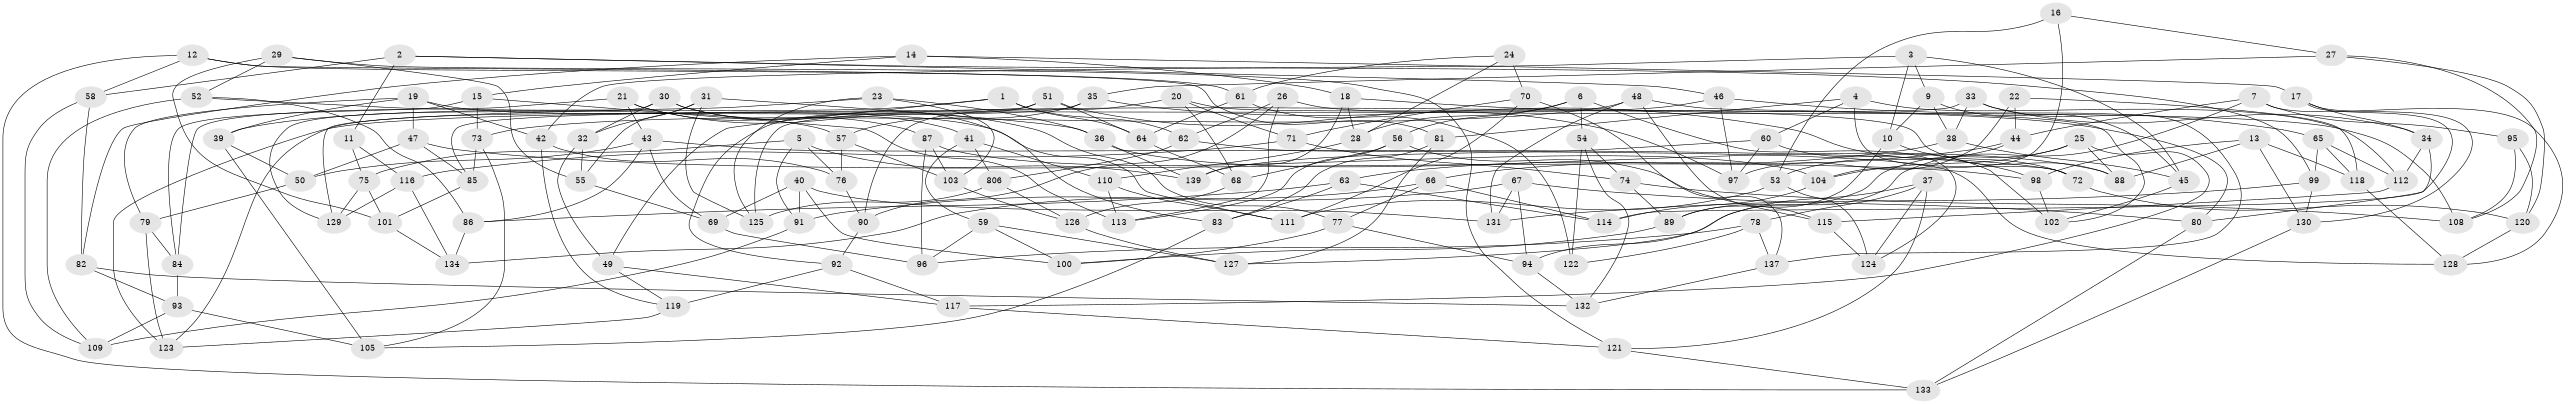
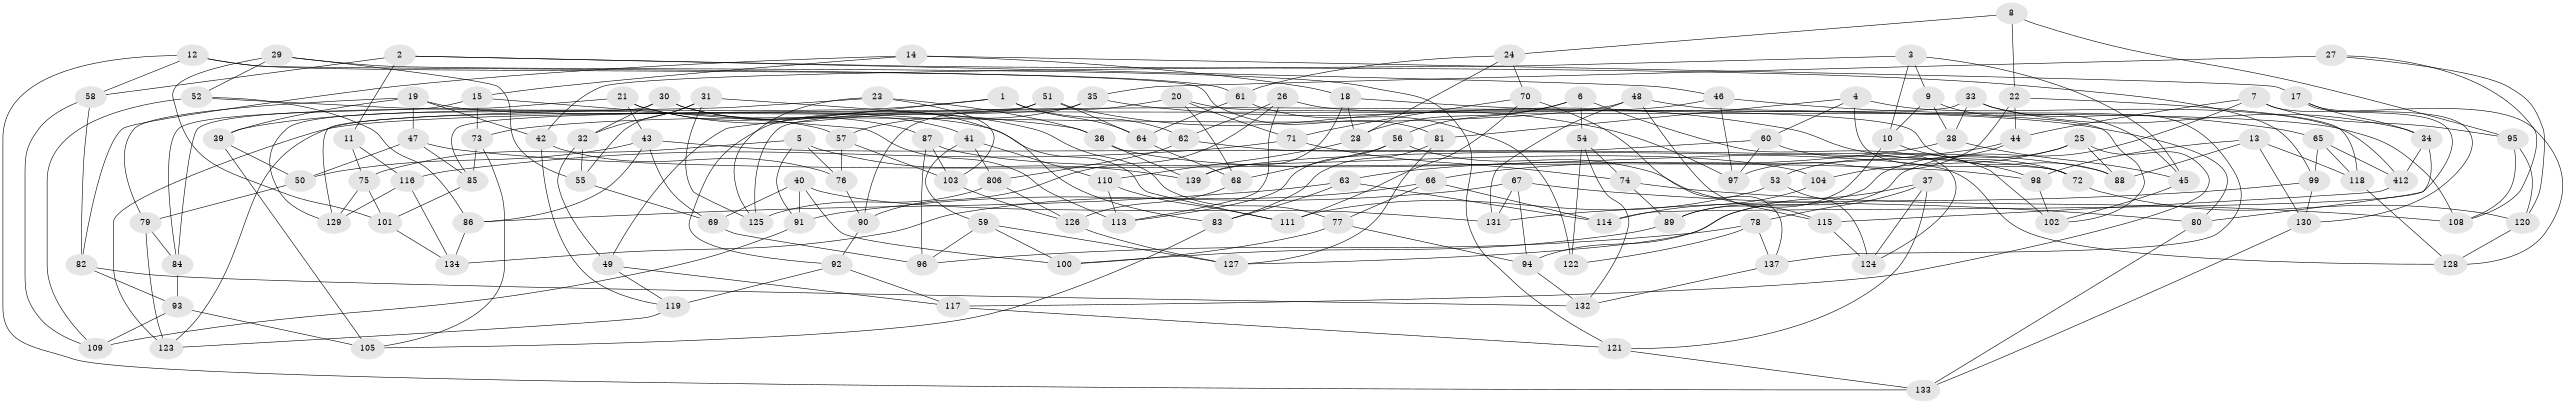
  graph {
    node [color=gray90 style=filled]
    1
    39
    49
    62
    64
    50
    105
    117
    119
    128
    n11 [label=806]
    68
    2
    11
    46
    58
    99
    75
    116
    97
    123
    65
    82
    109
    130
    131
    3
    9
    10
    42
    45
    38
    72
    89
    76
    102
    4
    60
    81
-   112
+   112 [label=412]
    n41 [label=139]
    120
    83
    127
    115
    5
    91
    129
    101
    90
    6
    28
    54
    56
    124
    110
    122
    74
    132
    113
    7
    44
    94
    95
    53
    66
    108
+   8
    22
    24
    118
    61
    70
    63
    100
    134
    12
    133
    13
    88
    98
    14
    15
    17
    18
    73
    84
    34
    114
    80
    93
    85
-   16
    27
    104
    35
    111
    19
    47
    79
    20
    71
    126
    92
    21
    43
    77
    87
    69
    86
    103
    96
    23
    36
    125
    n116 [label=137]
    25
    121
    26
    57
    29
    52
    55
    30
    32
    41
    59
    31
    33
    37
    78
    40
    48
    51
    67
    1 -- 39
    1 -- 49
    1 -- 62
    1 -- 64
    39 -- 50
    39 -- 105
    49 -- 117
    49 -- 119
    62 -- 128
    62 -- n11
    64 -- 68
    50 -- 79
    117 -- 121
    119 -- 123
    n11 -- 126
    n11 -- 125
    68 -- 126
    2 -- 11
    2 -- 46
    2 -- 58
    2 -- 99
    11 -- 75
    11 -- 116
    46 -- 97
    46 -- 123
    46 -- 65
    58 -- 82
    58 -- 109
    99 -- 130
    99 -- 131
    75 -- 129
    75 -- 101
    116 -- 129
    116 -- 134
    65 -- 99
    65 -- 112
    65 -- 118
    82 -- 132
    82 -- 93
    130 -- 133
    3 -- 9
    3 -- 10
    3 -- 42
    3 -- 45
    9 -- 10
    9 -- 45
    9 -- 38
    10 -- 72
    10 -- 89
    42 -- 119
    42 -- 76
    45 -- 102
    38 -- 45
    38 -- 63
    72 -- 120
    89 -- 100
    76 -- 90
    4 -- 72
    4 -- 60
    4 -- 81
    4 -- 112
    60 -- 97
    60 -- 102
    60 -- n41
    81 -- 83
    81 -- 127
    112 -- 115
    120 -- 128
    83 -- 105
    115 -- 124
    5 -- 75
    5 -- 76
    5 -- n41
    5 -- 91
    91 -- 109
    101 -- 134
    90 -- 92
    6 -- 28
    6 -- 54
    6 -- 56
    6 -- 124
    28 -- 110
    54 -- 122
    54 -- 74
    54 -- 132
    56 -- 68
    56 -- 115
    56 -- 113
    110 -- 113
    110 -- 111
    74 -- 89
    74 -- 108
    7 -- 128
    7 -- 44
    7 -- 94
    7 -- 95
    44 -- 53
    44 -- 66
    94 -- 132
    95 -- 120
    95 -- 108
    53 -- 124
    53 -- 111
    66 -- 134
    66 -- 114
    66 -- 77
+   8 -- 95
+   8 -- 22
+   8 -- 24
    22 -- 97
    22 -- 44
    22 -- 118
    24 -- 28
    24 -- 61
    24 -- 70
    118 -- 128
    61 -- 64
    61 -- 122
    70 -- 111
    70 -- 71
    70 -- n116
    63 -- 83
    63 -- 114
    63 -- 86
    12 -- 58
    12 -- 81
    12 -- 61
    12 -- 133
    13 -- 130
    13 -- 118
    13 -- 88
    13 -- 98
    98 -- 102
    14 -- 82
    14 -- 15
    14 -- 17
    14 -- 18
    15 -- 113
    15 -- 73
    15 -- 84
    17 -- 130
    17 -- 34
    17 -- 114
    18 -- n41
    18 -- 28
    18 -- 80
    73 -- 105
    73 -- 85
    84 -- 93
    34 -- 112
    34 -- 80
    80 -- 133
    93 -- 105
    93 -- 109
    85 -- 101
-   16 -- 53
-   16 -- 27
-   16 -- 104
    27 -- 120
    27 -- 108
    27 -- 35
    104 -- 114
    35 -- 123
    35 -- 98
    35 -- 57
    19 -- 39
    19 -- 42
    19 -- 111
    19 -- 47
    19 -- 79
    47 -- 50
    47 -- 98
    47 -- 85
    79 -- 123
    79 -- 84
    20 -- 68
    20 -- 90
    20 -- 88
    20 -- 71
    71 -- 116
    71 -- 74
    126 -- 127
    92 -- 117
    92 -- 119
    21 -- 84
    21 -- 43
    21 -- 77
    21 -- 87
    43 -- 50
    43 -- 72
    43 -- 69
    43 -- 86
    77 -- 94
    77 -- 100
    87 -- 104
    87 -- 103
    87 -- 96
    69 -- 96
    86 -- 134
    103 -- 126
    23 -- 129
    23 -- 103
    23 -- 36
    23 -- 125
    36 -- n41
    36 -- 88
    n116 -- 132
    25 -- 117
    25 -- 89
    25 -- 88
    25 -- 104
    121 -- 133
    26 -- 62
    26 -- 90
    26 -- 113
    26 -- 108
    57 -- 76
    57 -- 103
    29 -- 101
    29 -- 121
    29 -- 52
    29 -- 55
    52 -- 109
    52 -- 86
    52 -- 57
    55 -- 69
    30 -- 83
    30 -- 129
    30 -- 32
    30 -- 41
    32 -- 49
    32 -- 55
    41 -- n11
    41 -- 110
    41 -- 59
    59 -- 127
    59 -- 100
    59 -- 96
    31 -- 36
    31 -- 125
    31 -- 55
    31 -- 32
    33 -- 38
    33 -- 34
    33 -- 125
    33 -- n116
    37 -- 127
    37 -- 124
    37 -- 121
    37 -- 78
    78 -- 122
    78 -- 96
    78 -- n116
    40 -- 131
    40 -- 91
    40 -- 100
    40 -- 69
    48 -- 131
    48 -- 102
    48 -- 115
    48 -- 73
    51 -- 64
    51 -- 97
    51 -- 85
    51 -- 92
    67 -- 131
    67 -- 91
    67 -- 94
    67 -- 80
  }
